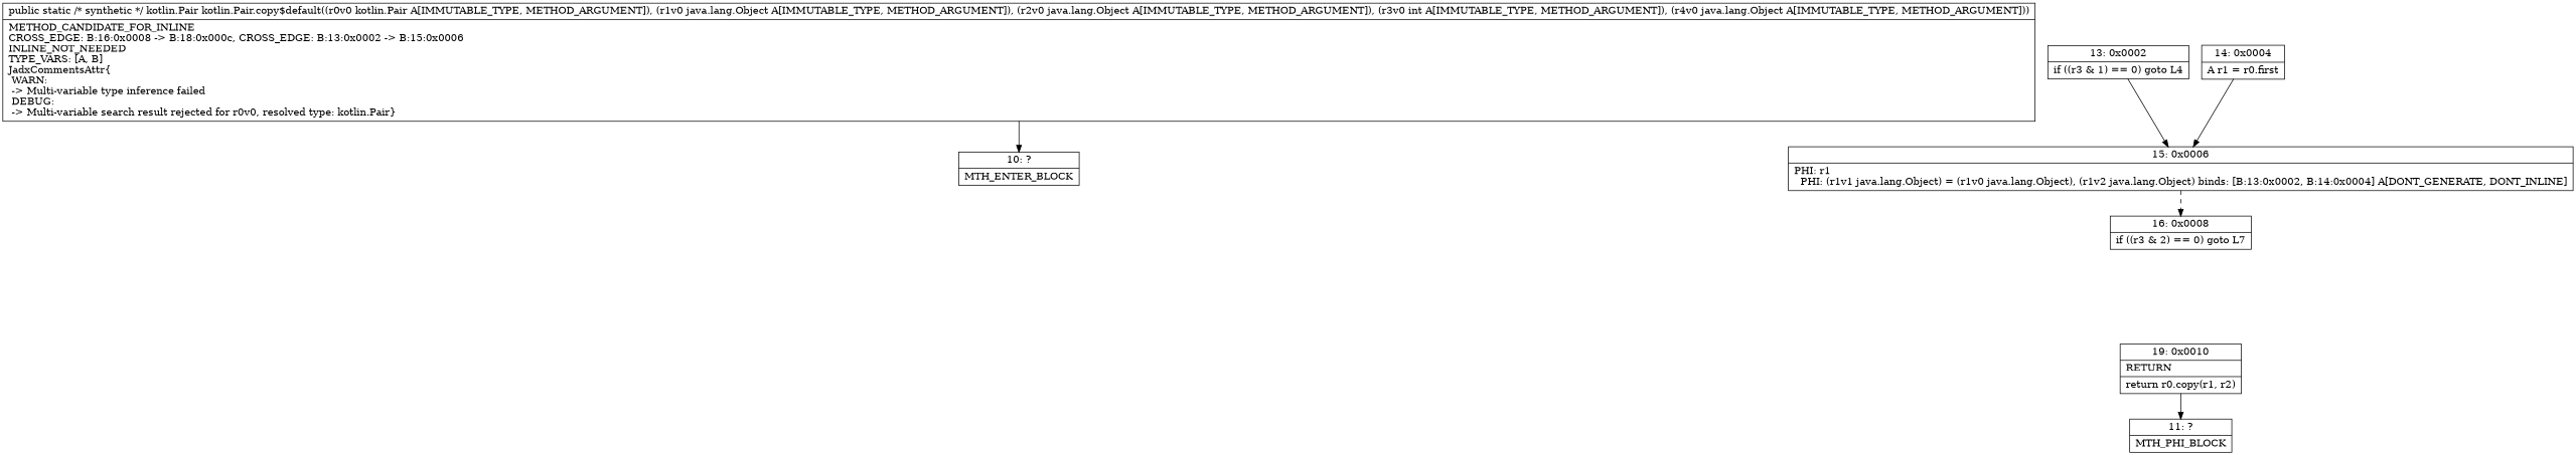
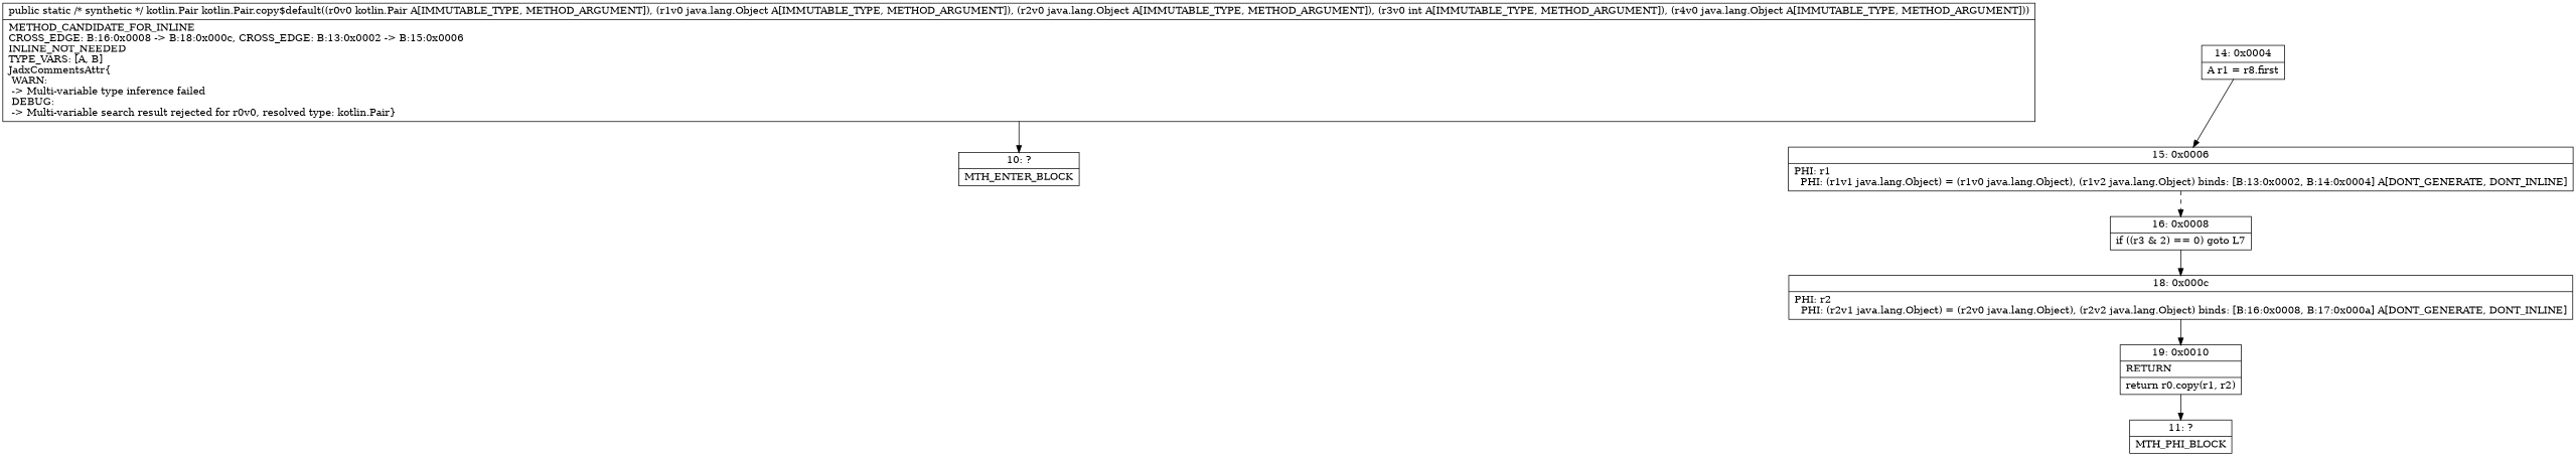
  digraph {
    node [shape=record]
    n1 [label="{10\:\ ?|MTH_ENTER_BLOCK\l}"]
-   n2 [label="{13\:\ 0x0002|if ((r3 & 1) == 0) goto L4\l}"]
    n3 [label="{15\:\ 0x0006|PHI: r1 \l  PHI: (r1v1 java.lang.Object) = (r1v0 java.lang.Object), (r1v2 java.lang.Object) binds: [B:13:0x0002, B:14:0x0004] A[DONT_GENERATE, DONT_INLINE]\l}"]
-   n4 [label="{14\:\ 0x0004|A r1 = r0.first\l}"]
+   n4 [label="{14\:\ 0x0004|A r1 = r8.first\l}"]
    n5 [label="{16\:\ 0x0008|if ((r3 & 2) == 0) goto L7\l}"]
+   n6 [label="{18\:\ 0x000c|PHI: r2 \l  PHI: (r2v1 java.lang.Object) = (r2v0 java.lang.Object), (r2v2 java.lang.Object) binds: [B:16:0x0008, B:17:0x000a] A[DONT_GENERATE, DONT_INLINE]\l}"]
    n7 [label="{19\:\ 0x0010|RETURN\l|return r0.copy(r1, r2)\l}"]
    n8 [label="{11\:\ ?|MTH_PHI_BLOCK\l}"]
    n9 [label="{public static \/* synthetic *\/ kotlin.Pair kotlin.Pair.copy$default((r0v0 kotlin.Pair A[IMMUTABLE_TYPE, METHOD_ARGUMENT]), (r1v0 java.lang.Object A[IMMUTABLE_TYPE, METHOD_ARGUMENT]), (r2v0 java.lang.Object A[IMMUTABLE_TYPE, METHOD_ARGUMENT]), (r3v0 int A[IMMUTABLE_TYPE, METHOD_ARGUMENT]), (r4v0 java.lang.Object A[IMMUTABLE_TYPE, METHOD_ARGUMENT]))  | METHOD_CANDIDATE_FOR_INLINE\lCROSS_EDGE: B:16:0x0008 \-\> B:18:0x000c, CROSS_EDGE: B:13:0x0002 \-\> B:15:0x0006\lINLINE_NOT_NEEDED\lTYPE_VARS: [A, B]\lJadxCommentsAttr\{\l WARN: \l \-\> Multi\-variable type inference failed\l DEBUG: \l \-\> Multi\-variable search result rejected for r0v0, resolved type: kotlin.Pair\}\l}"]
-   n2 -> n3
    n3 -> n5 [style=dashed]
    n4 -> n3
+   n5 -> n6
+   n6 -> n7
    n7 -> n8
    n9 -> n1
  }
